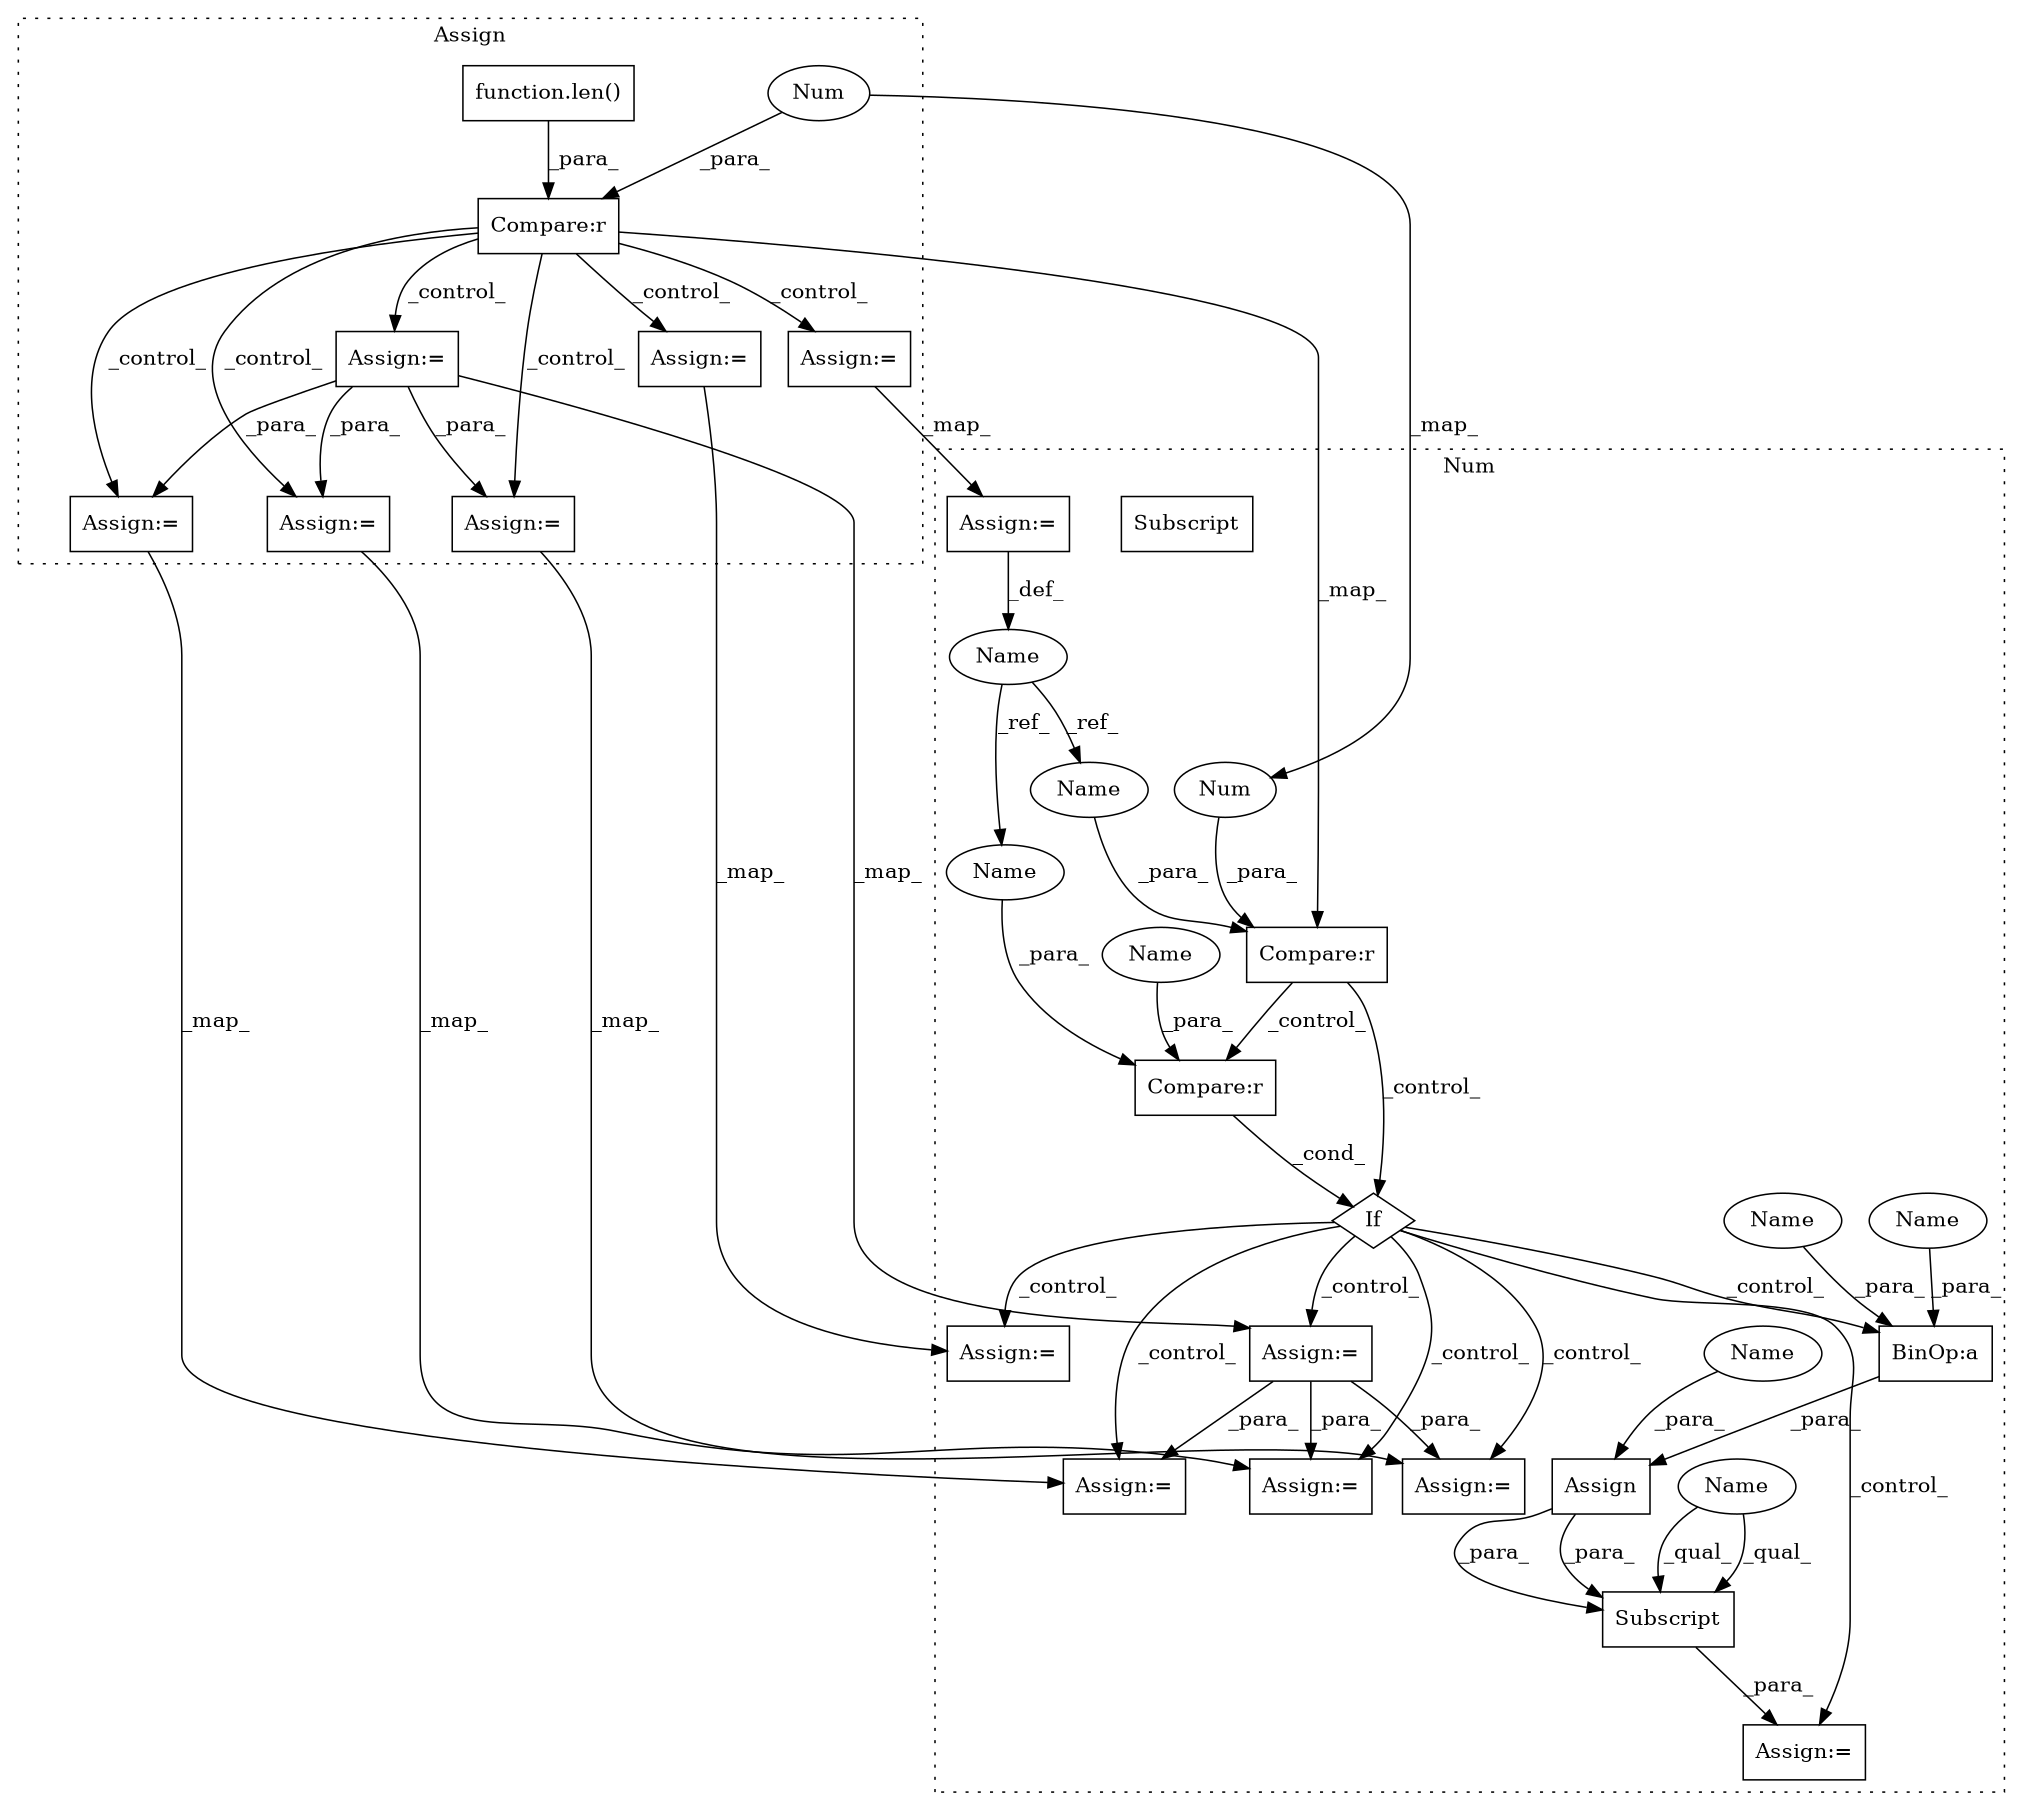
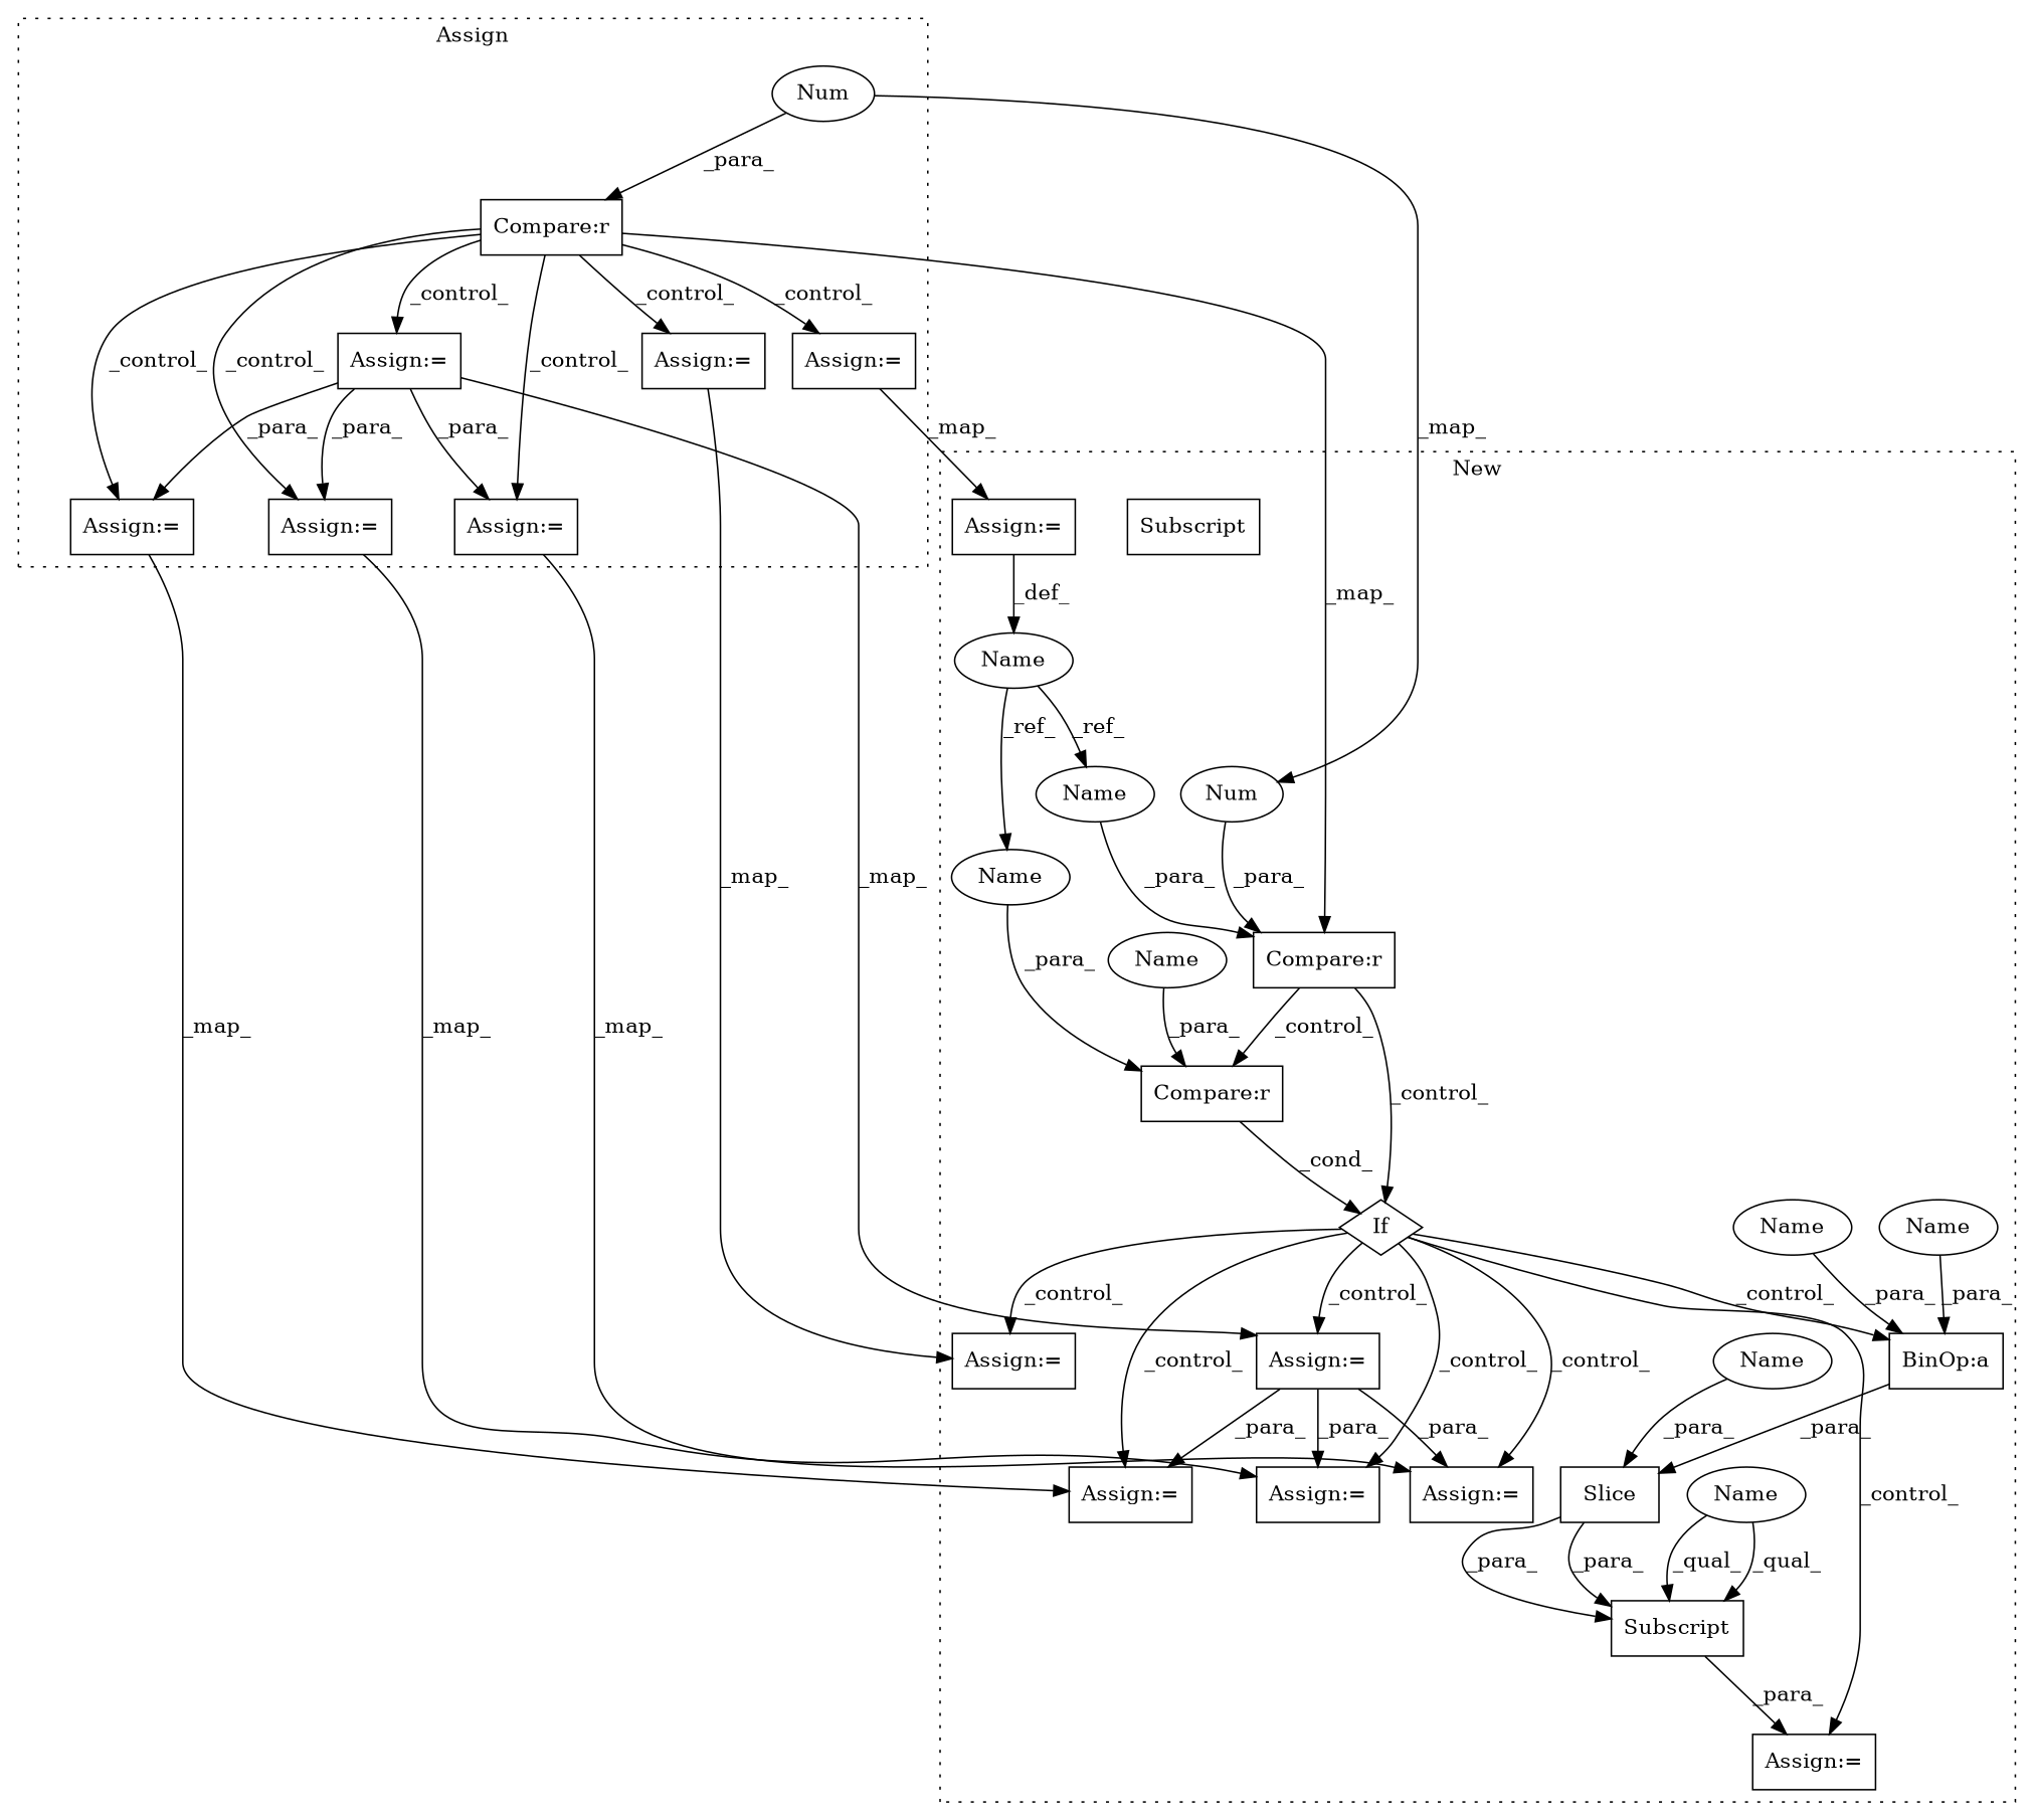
  digraph {
    node [a=68 l=3 s=6098 shape=box]
-   n1 [a=75 l="4,1" label="function.len()" s="6011,6028"]
    n2 [a=40 l=23 label="Compare:r" s=6011]
    n3 [a=76 l=1 label=Num s=6033 shape=ellipse]
    n4 [label="Assign:=" s=6484]
    n5 [label="Assign:=" s=6549]
    n6 [label="Assign:=" s=6394]
    n7 [label="Assign:=" s=6353]
    n8 [label="Assign:=" s=6435]
    n9 [label="Assign:=" s=6146]
    n10 [a=96 l="3,18" label=If s="6095,6106" shape=diamond]
    n11 [a=40 l=8 label="Compare:r"]
    n12 [label="Assign:=" s=6138]
    n13 [a=82 l=1 label="BinOp:a" s=6170]
    n14 [a=63 l="32,0" label=Subscript s="6141,0"]
    n15 [a=87 label=Name s=5920 shape=ellipse]
    n16 [a=40 l=8 label="Compare:r" s=6038]
    n17 [a=76 l=1 label=Num s=6045 shape=ellipse]
-   n18 [a=80 l=18 label=Assign s=6154]
+   n18 [a=80 l=18 label=Slice s=6154]
    n19 [label="Assign:=" s=6651]
    n20 [label="Assign:=" s=5923]
    n21 [label="Assign:=" s=6553]
    n22 [label="Assign:=" s=6508]
    n23 [label="Assign:=" s=6598]
    n24 [label="Assign:=" s=6285]
    n25 [a=63 l="32,0" label=Subscript s="6141,0"]
    n26 [a=87 l=12 label=Name s=6141 shape=ellipse]
    n27 [a=87 l=1 label=Name s=6171 shape=ellipse]
    n28 [a=87 l=1 label=Name s=6105 shape=ellipse]
    n29 [a=87 l=7 label=Name s=6154 shape=ellipse]
    n30 [a=87 l=7 label=Name s=6163 shape=ellipse]
    n31 [a=87 label=Name s=6038 shape=ellipse]
    n32 [a=87 label=Name shape=ellipse]
    subgraph cluster_1 {
      label=Assign
      style=dotted
-     n1
      n2
      n3
      n4
      n5
      n6
      n7
      n8
      n9
    }
    subgraph cluster_2 {
-     label=Num
+     label=New
      style=dotted
      n10
      n11
      n12
      n13
      n14
      n15
      n16
      n17
      n18
      n19
      n20
      n21
      n22
      n23
      n24
      n25
      n26
      n27
      n28
      n29
      n30
      n31
      n32
    }
-   n1 -> n2 [label=_para_]
    n2 -> n4 [label=_control_]
    n2 -> n5 [label=_control_]
    n2 -> n6 [label=_control_]
    n2 -> n7 [label=_control_]
    n2 -> n8 [label=_control_]
    n2 -> n9 [label=_control_]
    n2 -> n16 [label=_map_]
    n3 -> n2 [label=_para_]
    n3 -> n17 [label=_map_]
    n4 -> n19 [label=_map_]
    n5 -> n20 [label=_map_]
    n6 -> n21 [label=_map_]
    n7 -> n22 [label=_map_]
    n8 -> n23 [label=_map_]
    n9 -> n6 [label=_para_]
    n9 -> n7 [label=_para_]
    n9 -> n8 [label=_para_]
    n9 -> n24 [label=_map_]
    n10 -> n12 [label=_control_]
    n10 -> n13 [label=_control_]
    n10 -> n19 [label=_control_]
    n10 -> n21 [label=_control_]
    n10 -> n22 [label=_control_]
    n10 -> n23 [label=_control_]
    n10 -> n24 [label=_control_]
    n11 -> n10 [label=_cond_]
    n13 -> n18 [label=_para_]
    n15 -> n31 [label=_ref_]
    n15 -> n32 [label=_ref_]
    n16 -> n10 [label=_control_]
    n16 -> n11 [label=_control_]
    n17 -> n16 [label=_para_]
    n18 -> n25 [label=_para_]
    n18 -> n25 [label=_para_]
    n20 -> n15 [label=_def_]
    n24 -> n21 [label=_para_]
    n24 -> n22 [label=_para_]
    n24 -> n23 [label=_para_]
    n25 -> n12 [label=_para_]
    n26 -> n25 [label=_qual_]
    n26 -> n25 [label=_qual_]
    n27 -> n13 [label=_para_]
    n28 -> n11 [label=_para_]
    n29 -> n18 [label=_para_]
    n30 -> n13 [label=_para_]
    n31 -> n16 [label=_para_]
    n32 -> n11 [label=_para_]
  }
